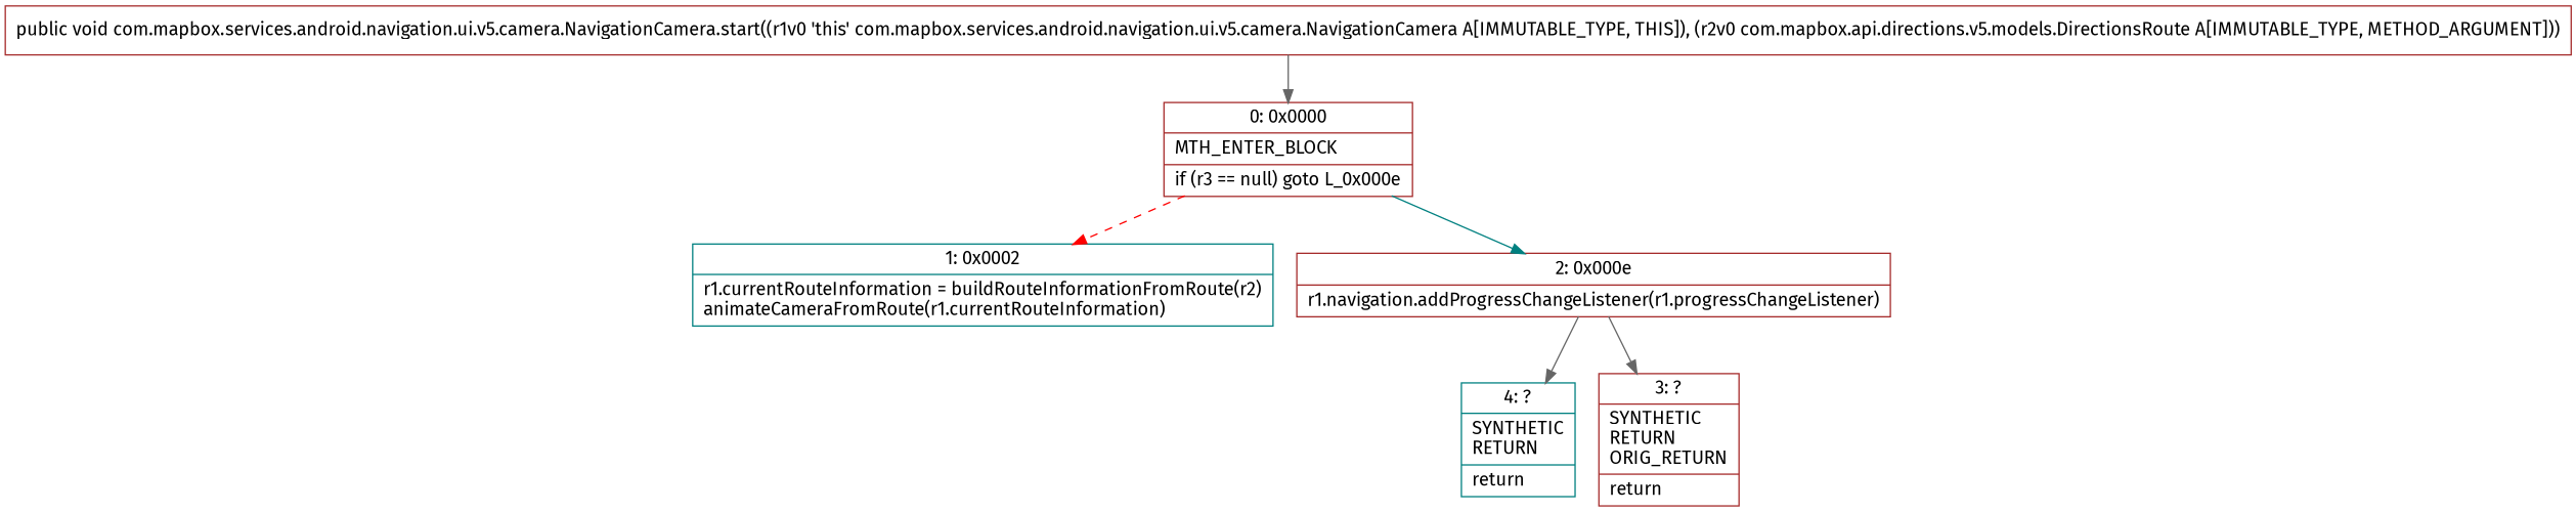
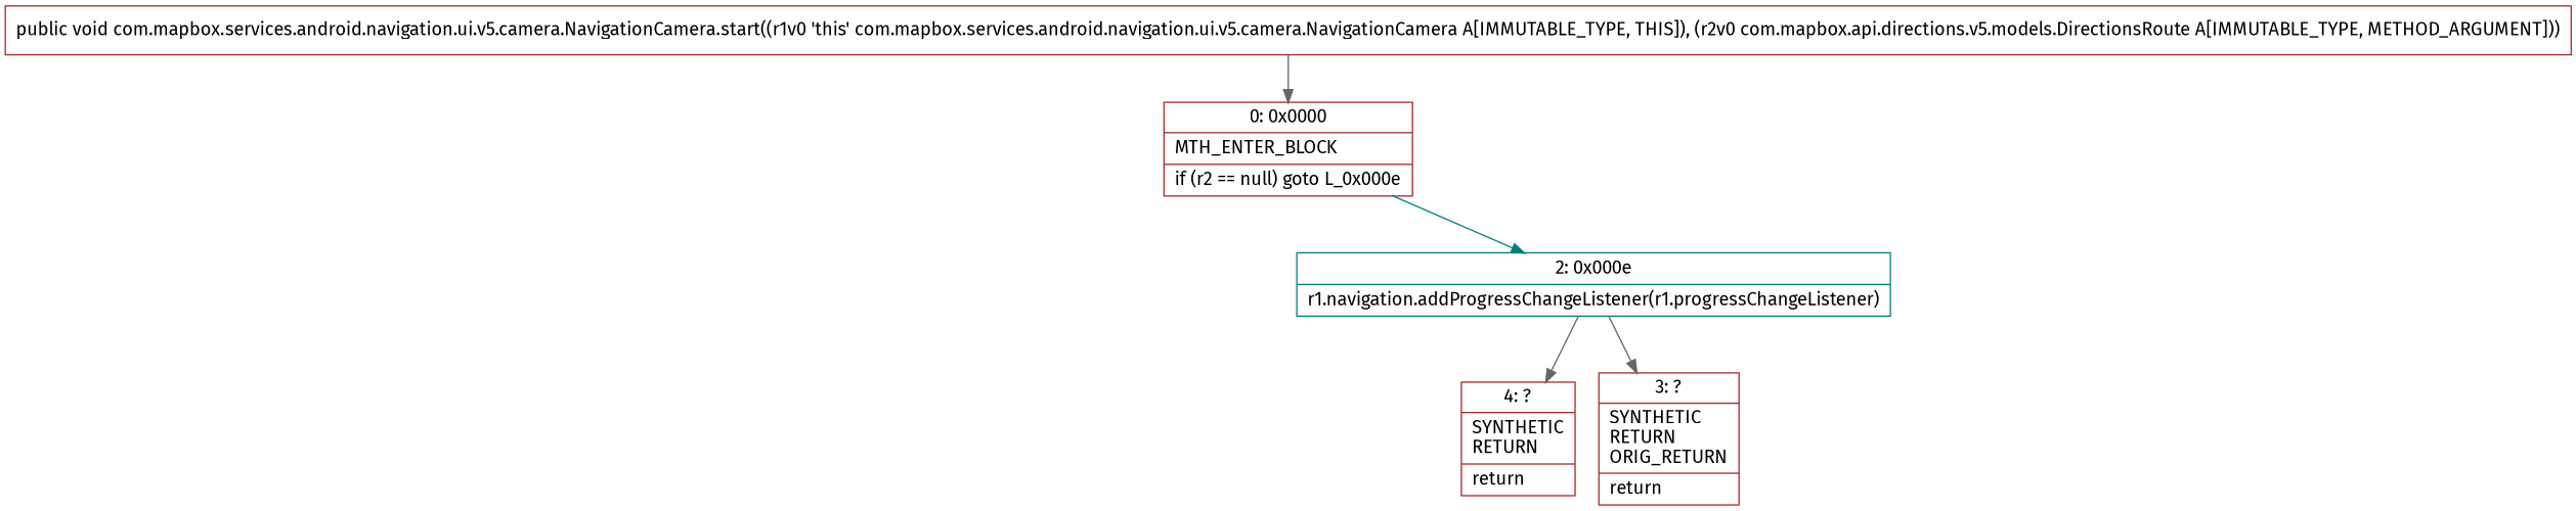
  digraph {
    fontname="Fira Sans"
    node [color=brown fontname="Fira Sans" shape=record]
    edge [color=gray40 fontname="Fira Sans"]
-   n1 [label="{0\:\ 0x0000|MTH_ENTER_BLOCK\l|if (r3 == null) goto L_0x000e\l}"]
-   n2 [color=teal label="{1\:\ 0x0002|r1.currentRouteInformation = buildRouteInformationFromRoute(r2)\lanimateCameraFromRoute(r1.currentRouteInformation)\l}"]
-   n3 [label="{2\:\ 0x000e|r1.navigation.addProgressChangeListener(r1.progressChangeListener)\l}"]
-   n4 [color=teal label="{4\:\ ?|SYNTHETIC\lRETURN\l|return\l}"]
+   n1 [label="{0\:\ 0x0000|MTH_ENTER_BLOCK\l|if (r2 == null) goto L_0x000e\l}"]
+   n3 [color=teal label="{2\:\ 0x000e|r1.navigation.addProgressChangeListener(r1.progressChangeListener)\l}"]
+   n4 [label="{4\:\ ?|SYNTHETIC\lRETURN\l|return\l}"]
    n5 [label="{3\:\ ?|SYNTHETIC\lRETURN\lORIG_RETURN\l|return\l}"]
    n6 [label="{public void com.mapbox.services.android.navigation.ui.v5.camera.NavigationCamera.start((r1v0 'this' com.mapbox.services.android.navigation.ui.v5.camera.NavigationCamera A[IMMUTABLE_TYPE, THIS]), (r2v0 com.mapbox.api.directions.v5.models.DirectionsRoute A[IMMUTABLE_TYPE, METHOD_ARGUMENT])) }"]
-   n1 -> n2 [color=red style=dashed]
    n1 -> n3 [color=teal]
    n3 -> n4
    n3 -> n5
    n6 -> n1
  }
